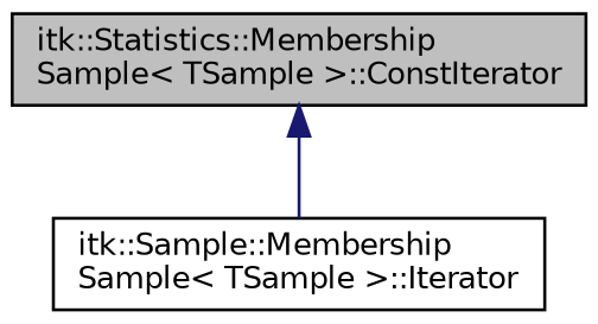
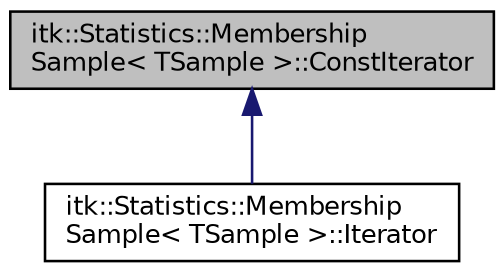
  digraph {
    node [color=black fontname=Helvetica fontsize=10 shape=record style=filled]
    n1 [fillcolor=grey75 fontcolor=black height=0.2 label="itk::Statistics::Membership\lSample\< TSample \>::ConstIterator" width=0.4]
-   n2 [fillcolor=white height=0.2 label="itk::Sample::Membership\lSample\< TSample \>::Iterator" width=0.4]
+   n2 [fillcolor=white height=0.2 label="itk::Statistics::Membership\lSample\< TSample \>::Iterator" width=0.4]
    n1 -> n2 [color=midnightblue dir=back fontname=Helvetica fontsize=10 labelfontname=Helvetica labelfontsize=10 style=solid]
  }
